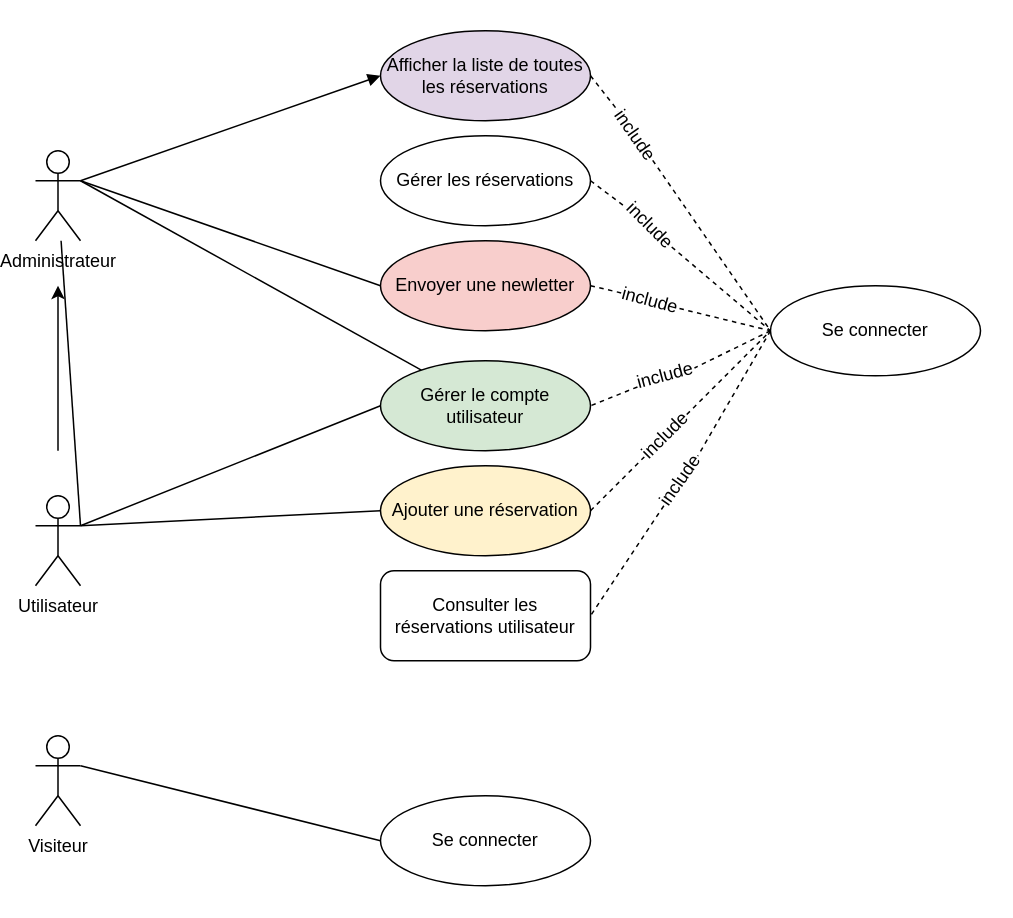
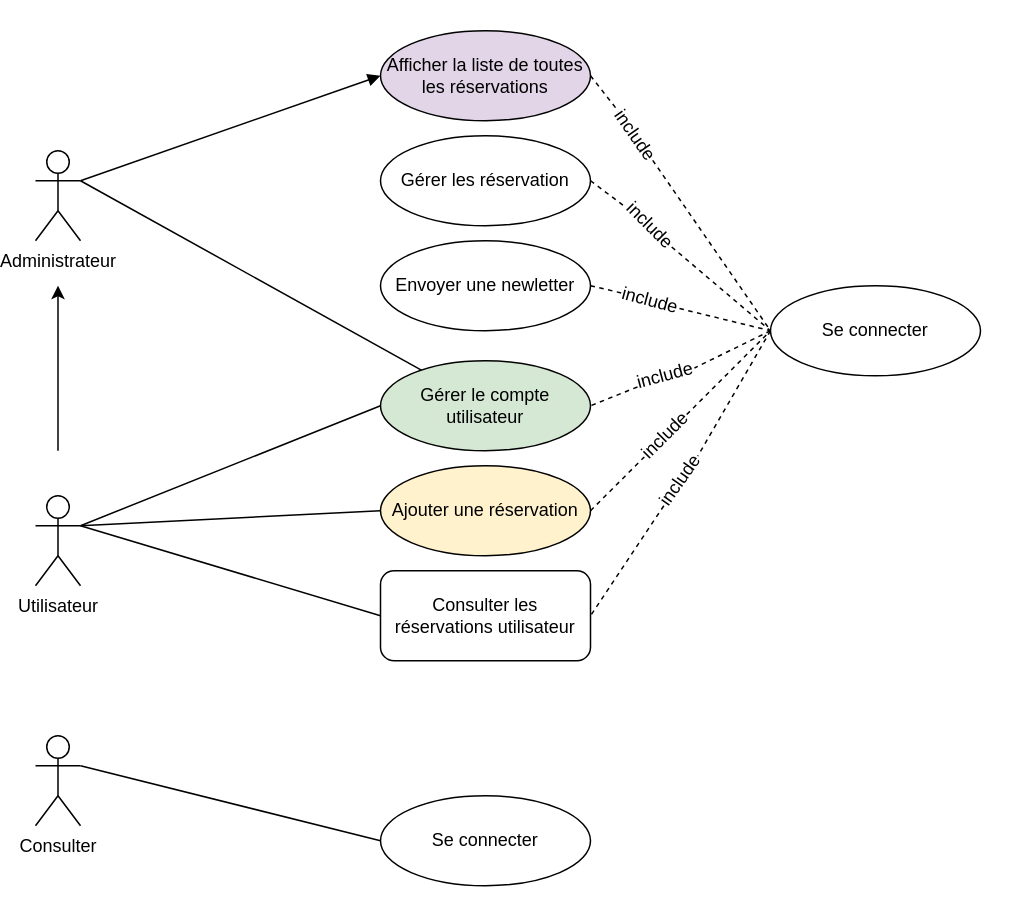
  <mxCell id="0" />
  <mxCell id="1" parent="0" />
  <mxCell id="2" value="" style="edgeStyle=orthogonalEdgeStyle;rounded=0;orthogonalLoop=1;jettySize=auto;html=1;" edge="1" parent="1"><mxGeometry relative="1" as="geometry"><mxPoint x="35" y="300" as="sourcePoint" /><mxPoint x="35" y="190" as="targetPoint" /></mxGeometry></mxCell>
  <mxCell id="3" value="Utilisateur" style="shape=umlActor;verticalLabelPosition=bottom;labelBackgroundColor=#ffffff;verticalAlign=top;html=1;outlineConnect=0;" vertex="1" parent="1"><mxGeometry x="20" y="330" width="30" height="60" as="geometry" /></mxCell>
  <mxCell id="4" value="Administrateur" style="shape=umlActor;verticalLabelPosition=bottom;labelBackgroundColor=#ffffff;verticalAlign=top;html=1;outlineConnect=0;" vertex="1" parent="1"><mxGeometry x="20" y="100" width="30" height="60" as="geometry" /></mxCell>
- <mxCell id="5" value="Visiteur" style="shape=umlActor;verticalLabelPosition=bottom;labelBackgroundColor=#ffffff;verticalAlign=top;html=1;outlineConnect=0;" vertex="1" parent="1"><mxGeometry x="20" y="490" width="30" height="60" as="geometry" /></mxCell>
+ <mxCell id="5" value="Consulter" style="shape=umlActor;verticalLabelPosition=bottom;labelBackgroundColor=#ffffff;verticalAlign=top;html=1;outlineConnect=0;" vertex="1" parent="1"><mxGeometry x="20" y="490" width="30" height="60" as="geometry" /></mxCell>
  <mxCell id="6" value="Afficher la liste de toutes les réservations" style="ellipse;whiteSpace=wrap;html=1;fillColor=#e1d5e7;" vertex="1" parent="1"><mxGeometry x="250" y="20" width="140" height="60" as="geometry" /></mxCell>
- <mxCell id="7" value="Gérer les réservations" style="ellipse;whiteSpace=wrap;html=1;" vertex="1" parent="1"><mxGeometry x="250" y="90" width="140" height="60" as="geometry" /></mxCell>
- <mxCell id="8" value="Envoyer une newletter" style="ellipse;whiteSpace=wrap;html=1;fillColor=#f8cecc;" vertex="1" parent="1"><mxGeometry x="250" y="160" width="140" height="60" as="geometry" /></mxCell>
+ <mxCell id="7" value="Gérer les réservation" style="ellipse;whiteSpace=wrap;html=1;" vertex="1" parent="1"><mxGeometry x="250" y="90" width="140" height="60" as="geometry" /></mxCell>
+ <mxCell id="8" value="Envoyer une newletter" style="ellipse;whiteSpace=wrap;html=1;" vertex="1" parent="1"><mxGeometry x="250" y="160" width="140" height="60" as="geometry" /></mxCell>
  <mxCell id="9" value="Gérer le compte utilisateur" style="ellipse;whiteSpace=wrap;html=1;fillColor=#d5e8d4;" vertex="1" parent="1"><mxGeometry x="250" y="240" width="140" height="60" as="geometry" /></mxCell>
  <mxCell id="10" value="Ajouter une réservation" style="ellipse;whiteSpace=wrap;html=1;fillColor=#fff2cc;" vertex="1" parent="1"><mxGeometry x="250" y="310" width="140" height="60" as="geometry" /></mxCell>
  <mxCell id="11" value="Consulter les réservations utilisateur" style="whiteSpace=wrap;html=1;rounded=1;" vertex="1" parent="1"><mxGeometry x="250" y="380" width="140" height="60" as="geometry" /></mxCell>
  <mxCell id="12" value="" style="endArrow=block;html=1;entryX=0;entryY=0.5;entryDx=0;entryDy=0;exitX=1;exitY=0.333;exitDx=0;exitDy=0;exitPerimeter=0;" edge="1" parent="1" source="4" target="6"><mxGeometry width="50" height="50" relative="1" as="geometry"><mxPoint x="150" y="120" as="sourcePoint" /><mxPoint x="200" y="70" as="targetPoint" /></mxGeometry></mxCell>
  <mxCell id="13" value="" style="endArrow=none;html=1;exitX=1;exitY=0.333;exitDx=0;exitDy=0;exitPerimeter=0;" edge="1" parent="1" source="4" target="9"><mxGeometry width="50" height="50" relative="1" as="geometry"><mxPoint x="50" y="140" as="sourcePoint" /><mxPoint x="260" y="60" as="targetPoint" /></mxGeometry></mxCell>
- <mxCell id="14" value="" style="endArrow=none;html=1;entryX=0;entryY=0.5;entryDx=0;entryDy=0;exitX=1;exitY=0.333;exitDx=0;exitDy=0;exitPerimeter=0;" edge="1" parent="1" source="4" target="8"><mxGeometry width="50" height="50" relative="1" as="geometry"><mxPoint x="70" y="160" as="sourcePoint" /><mxPoint x="270" y="70" as="targetPoint" /></mxGeometry></mxCell>
  <mxCell id="15" value="" style="endArrow=none;html=1;entryX=0;entryY=0.5;entryDx=0;entryDy=0;exitX=1;exitY=0.333;exitDx=0;exitDy=0;exitPerimeter=0;" edge="1" parent="1" source="3" target="9"><mxGeometry width="50" height="50" relative="1" as="geometry"><mxPoint x="50" y="330" as="sourcePoint" /><mxPoint x="100" y="280" as="targetPoint" /></mxGeometry></mxCell>
  <mxCell id="16" value="" style="endArrow=none;html=1;entryX=0;entryY=0.5;entryDx=0;entryDy=0;exitX=1;exitY=0.333;exitDx=0;exitDy=0;exitPerimeter=0;" edge="1" parent="1" source="3" target="10"><mxGeometry width="50" height="50" relative="1" as="geometry"><mxPoint x="60" y="290" as="sourcePoint" /><mxPoint x="260" y="270" as="targetPoint" /></mxGeometry></mxCell>
- <mxCell id="17" value="" style="endArrow=none;html=1;exitX=1;exitY=0.333;exitDx=0;exitDy=0;exitPerimeter=0;" edge="1" parent="1" source="3" target="4"><mxGeometry width="50" height="50" relative="1" as="geometry"><mxPoint x="70" y="300" as="sourcePoint" /><mxPoint x="270" y="280" as="targetPoint" /></mxGeometry></mxCell>
+ <mxCell id="17" value="" style="endArrow=none;html=1;entryX=0;entryY=0.5;entryDx=0;entryDy=0;exitX=1;exitY=0.333;exitDx=0;exitDy=0;exitPerimeter=0;" edge="1" parent="1" source="3" target="11"><mxGeometry width="50" height="50" relative="1" as="geometry"><mxPoint x="70" y="300" as="sourcePoint" /><mxPoint x="270" y="280" as="targetPoint" /></mxGeometry></mxCell>
  <mxCell id="18" value="Se connecter" style="ellipse;whiteSpace=wrap;html=1;" vertex="1" parent="1"><mxGeometry x="510" y="190" width="140" height="60" as="geometry" /></mxCell>
  <mxCell id="19" value="Se connecter" style="ellipse;whiteSpace=wrap;html=1;" vertex="1" parent="1"><mxGeometry x="250" y="530" width="140" height="60" as="geometry" /></mxCell>
  <mxCell id="20" value="" style="endArrow=none;html=1;entryX=0;entryY=0.5;entryDx=0;entryDy=0;exitX=1;exitY=0.333;exitDx=0;exitDy=0;exitPerimeter=0;" edge="1" parent="1" source="5" target="19"><mxGeometry width="50" height="50" relative="1" as="geometry"><mxPoint x="60" y="400" as="sourcePoint" /><mxPoint x="260" y="500" as="targetPoint" /></mxGeometry></mxCell>
  <mxCell id="21" value="" style="endArrow=none;dashed=1;html=1;entryX=0;entryY=0.5;entryDx=0;entryDy=0;exitX=1;exitY=0.5;exitDx=0;exitDy=0;" edge="1" parent="1" source="27" target="18"><mxGeometry width="50" height="50" relative="1" as="geometry"><mxPoint x="420" y="110" as="sourcePoint" /><mxPoint x="470" y="60" as="targetPoint" /></mxGeometry></mxCell>
  <mxCell id="22" value="" style="endArrow=none;dashed=1;html=1;exitX=1;exitY=0.5;exitDx=0;exitDy=0;" edge="1" parent="1" source="29"><mxGeometry width="50" height="50" relative="1" as="geometry"><mxPoint x="400" y="60" as="sourcePoint" /><mxPoint x="510" y="220" as="targetPoint" /></mxGeometry></mxCell>
  <mxCell id="23" value="" style="endArrow=none;dashed=1;html=1;entryX=0;entryY=0.5;entryDx=0;entryDy=0;exitX=1;exitY=0.5;exitDx=0;exitDy=0;" edge="1" parent="1" source="31" target="18"><mxGeometry width="50" height="50" relative="1" as="geometry"><mxPoint x="410" y="70" as="sourcePoint" /><mxPoint x="530" y="240" as="targetPoint" /></mxGeometry></mxCell>
  <mxCell id="24" value="" style="endArrow=none;dashed=1;html=1;entryX=1;entryY=0.5;entryDx=0;entryDy=0;" edge="1" parent="1" source="33" target="9"><mxGeometry width="50" height="50" relative="1" as="geometry"><mxPoint x="510" y="220" as="sourcePoint" /><mxPoint x="540" y="250" as="targetPoint" /></mxGeometry></mxCell>
  <mxCell id="25" value="" style="endArrow=none;dashed=1;html=1;entryX=1;entryY=0.5;entryDx=0;entryDy=0;" edge="1" parent="1" source="37" target="11"><mxGeometry width="50" height="50" relative="1" as="geometry"><mxPoint x="510" y="220" as="sourcePoint" /><mxPoint x="550" y="260" as="targetPoint" /></mxGeometry></mxCell>
  <mxCell id="26" value="" style="endArrow=none;dashed=1;html=1;exitX=1;exitY=0.5;exitDx=0;exitDy=0;" edge="1" parent="1" source="35"><mxGeometry width="50" height="50" relative="1" as="geometry"><mxPoint x="440" y="100" as="sourcePoint" /><mxPoint x="510" y="220" as="targetPoint" /></mxGeometry></mxCell>
  <mxCell id="27" value="include" style="text;html=1;strokeColor=none;fillColor=none;align=center;verticalAlign=middle;whiteSpace=wrap;rounded=0;rotation=55;" vertex="1" parent="1"><mxGeometry x="400" y="80" width="40" height="20" as="geometry" /></mxCell>
  <mxCell id="28" value="" style="endArrow=none;dashed=1;html=1;entryX=0;entryY=0.5;entryDx=0;entryDy=0;exitX=1;exitY=0.5;exitDx=0;exitDy=0;" edge="1" parent="1" source="6" target="27"><mxGeometry width="50" height="50" relative="1" as="geometry"><mxPoint x="390" y="50" as="sourcePoint" /><mxPoint x="510" y="220" as="targetPoint" /></mxGeometry></mxCell>
  <mxCell id="29" value="include" style="text;html=1;strokeColor=none;fillColor=none;align=center;verticalAlign=middle;whiteSpace=wrap;rounded=0;rotation=45;" vertex="1" parent="1"><mxGeometry x="410" y="140" width="40" height="20" as="geometry" /></mxCell>
  <mxCell id="30" value="" style="endArrow=none;dashed=1;html=1;exitX=1;exitY=0.5;exitDx=0;exitDy=0;" edge="1" parent="1" source="7" target="29"><mxGeometry width="50" height="50" relative="1" as="geometry"><mxPoint x="390" y="120" as="sourcePoint" /><mxPoint x="510" y="220" as="targetPoint" /></mxGeometry></mxCell>
  <mxCell id="31" value="include" style="text;html=1;strokeColor=none;fillColor=none;align=center;verticalAlign=middle;whiteSpace=wrap;rounded=0;rotation=15;" vertex="1" parent="1"><mxGeometry x="410" y="190" width="40" height="20" as="geometry" /></mxCell>
  <mxCell id="32" value="" style="endArrow=none;dashed=1;html=1;entryX=0;entryY=0.5;entryDx=0;entryDy=0;exitX=1;exitY=0.5;exitDx=0;exitDy=0;" edge="1" parent="1" source="8" target="31"><mxGeometry width="50" height="50" relative="1" as="geometry"><mxPoint x="390" y="190" as="sourcePoint" /><mxPoint x="510" y="220" as="targetPoint" /></mxGeometry></mxCell>
  <mxCell id="33" value="include" style="text;html=1;strokeColor=none;fillColor=none;align=center;verticalAlign=middle;whiteSpace=wrap;rounded=0;rotation=-15;" vertex="1" parent="1"><mxGeometry x="420" y="240" width="40" height="20" as="geometry" /></mxCell>
  <mxCell id="34" value="" style="endArrow=none;dashed=1;html=1;entryX=1;entryY=0.5;entryDx=0;entryDy=0;" edge="1" parent="1" target="33"><mxGeometry width="50" height="50" relative="1" as="geometry"><mxPoint x="510" y="220" as="sourcePoint" /><mxPoint x="390" y="270" as="targetPoint" /></mxGeometry></mxCell>
  <mxCell id="35" value="include" style="text;html=1;strokeColor=none;fillColor=none;align=center;verticalAlign=middle;whiteSpace=wrap;rounded=0;rotation=-45;" vertex="1" parent="1"><mxGeometry x="420" y="280" width="40" height="20" as="geometry" /></mxCell>
  <mxCell id="36" value="" style="endArrow=none;dashed=1;html=1;exitX=1;exitY=0.5;exitDx=0;exitDy=0;" edge="1" parent="1" source="10" target="35"><mxGeometry width="50" height="50" relative="1" as="geometry"><mxPoint x="390" y="340" as="sourcePoint" /><mxPoint x="510" y="220" as="targetPoint" /></mxGeometry></mxCell>
  <mxCell id="37" value="include" style="text;html=1;strokeColor=none;fillColor=none;align=center;verticalAlign=middle;whiteSpace=wrap;rounded=0;rotation=-55;" vertex="1" parent="1"><mxGeometry x="430" y="310" width="40" height="20" as="geometry" /></mxCell>
  <mxCell id="38" value="" style="endArrow=none;dashed=1;html=1;entryX=1;entryY=0.5;entryDx=0;entryDy=0;" edge="1" parent="1" target="37"><mxGeometry width="50" height="50" relative="1" as="geometry"><mxPoint x="510" y="220" as="sourcePoint" /><mxPoint x="390" y="410" as="targetPoint" /></mxGeometry></mxCell>
